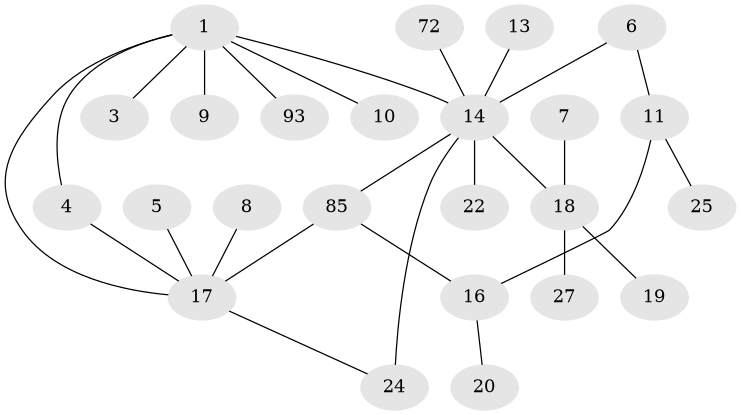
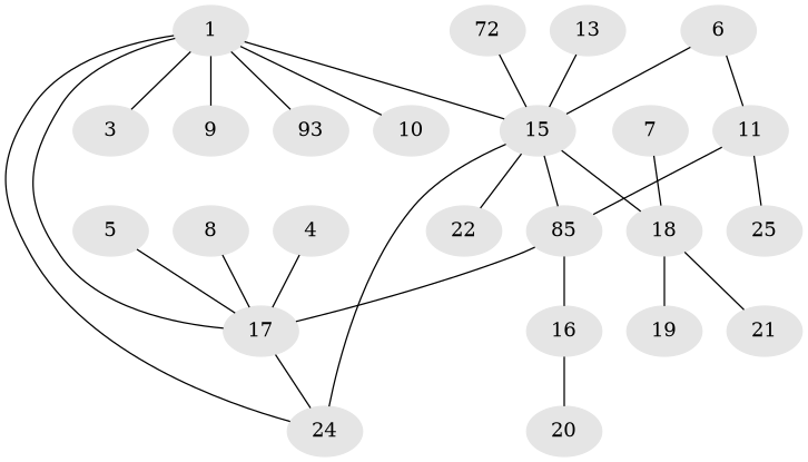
  graph {
    node [color=gray90 style=filled]
    edge [weight=1.0]
    1
    3
    9
    10
-   14
+   14 [label=15]
    17
    n7 [label=93]
    24
    n9 [label=85]
    11
    25
    18
    22
    4
    5
    6
    7
    19
-   21 [label=27]
+   21
    8
    16
    n22 [label=72]
    13
    20
    1 -- 3
    1 -- 9
    1 -- 10
    1 -- 14
    1 -- 17
    1 -- n7
-   1 -- 4
+   1 -- 24
    14 -- 24 [weight=2.0]
    14 -- n9 [weight=2.0]
    14 -- 18
    14 -- 22
    17 -- 24
    n9 -- 17
    n9 -- 16
-   11 -- 16
+   11 -- n9
    11 -- 25
    18 -- 19
    18 -- 21
    4 -- 17
    5 -- 17
    6 -- 14
    6 -- 11
    7 -- 18
    8 -- 17
    16 -- 20
    n22 -- 14
    13 -- 14
  }
